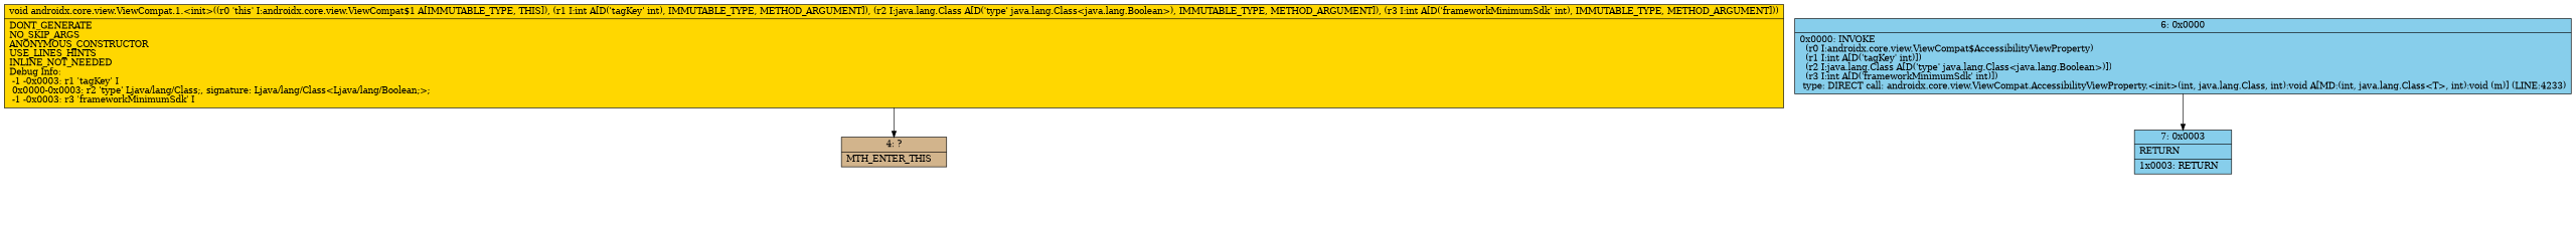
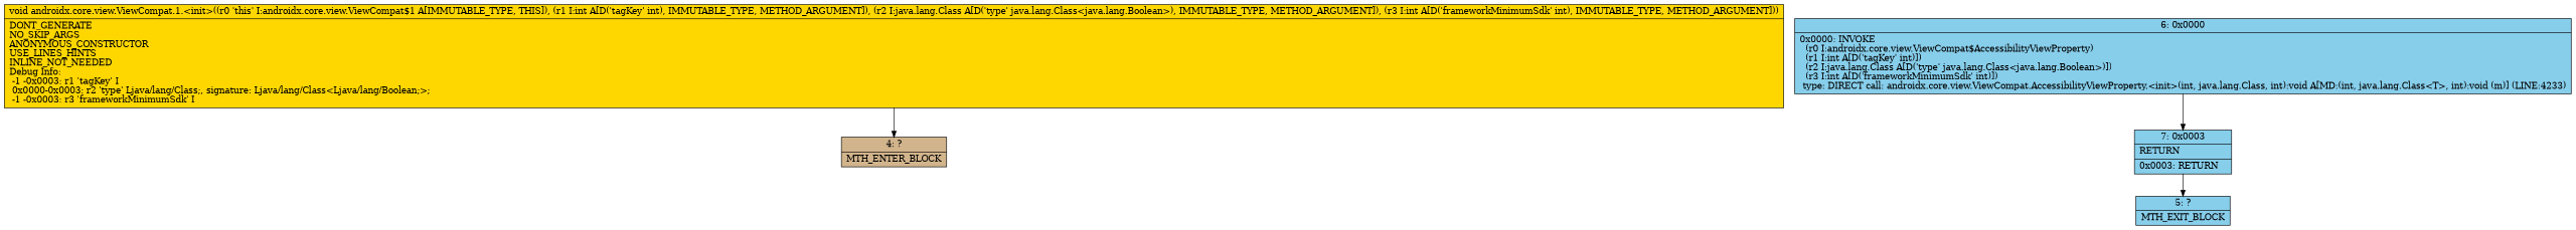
  digraph {
    node [fillcolor=skyblue shape=record style=filled]
-   n1 [fillcolor=tan label="{4\:\ ?|MTH_ENTER_THIS\l}"]
+   n1 [fillcolor=tan label="{4\:\ ?|MTH_ENTER_BLOCK\l}"]
    n2 [label="{6\:\ 0x0000|0x0000: INVOKE  \l  (r0 I:androidx.core.view.ViewCompat$AccessibilityViewProperty)\l  (r1 I:int A[D('tagKey' int)])\l  (r2 I:java.lang.Class A[D('type' java.lang.Class\<java.lang.Boolean\>)])\l  (r3 I:int A[D('frameworkMinimumSdk' int)])\l type: DIRECT call: androidx.core.view.ViewCompat.AccessibilityViewProperty.\<init\>(int, java.lang.Class, int):void A[MD:(int, java.lang.Class\<T\>, int):void (m)] (LINE:4233)\l}"]
-   n3 [label="{7\:\ 0x0003|RETURN\l|1x0003: RETURN   \l}"]
+   n3 [label="{7\:\ 0x0003|RETURN\l|0x0003: RETURN   \l}"]
+   n4 [label="{5\:\ ?|MTH_EXIT_BLOCK\l}"]
    n5 [fillcolor=gold label="{void androidx.core.view.ViewCompat.1.\<init\>((r0 'this' I:androidx.core.view.ViewCompat$1 A[IMMUTABLE_TYPE, THIS]), (r1 I:int A[D('tagKey' int), IMMUTABLE_TYPE, METHOD_ARGUMENT]), (r2 I:java.lang.Class A[D('type' java.lang.Class\<java.lang.Boolean\>), IMMUTABLE_TYPE, METHOD_ARGUMENT]), (r3 I:int A[D('frameworkMinimumSdk' int), IMMUTABLE_TYPE, METHOD_ARGUMENT]))  | DONT_GENERATE\lNO_SKIP_ARGS\lANONYMOUS_CONSTRUCTOR\lUSE_LINES_HINTS\lINLINE_NOT_NEEDED\lDebug Info:\l  \-1 \-0x0003: r1 'tagKey' I\l  0x0000\-0x0003: r2 'type' Ljava\/lang\/Class;, signature: Ljava\/lang\/Class\<Ljava\/lang\/Boolean;\>;\l  \-1 \-0x0003: r3 'frameworkMinimumSdk' I\l}"]
    n2 -> n3
+   n3 -> n4
    n5 -> n1
  }
